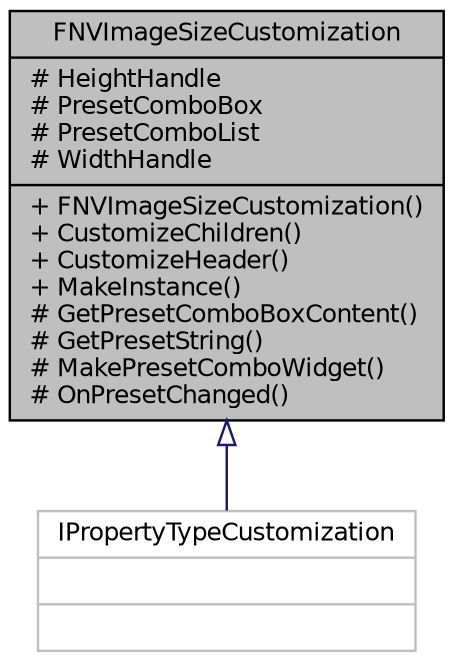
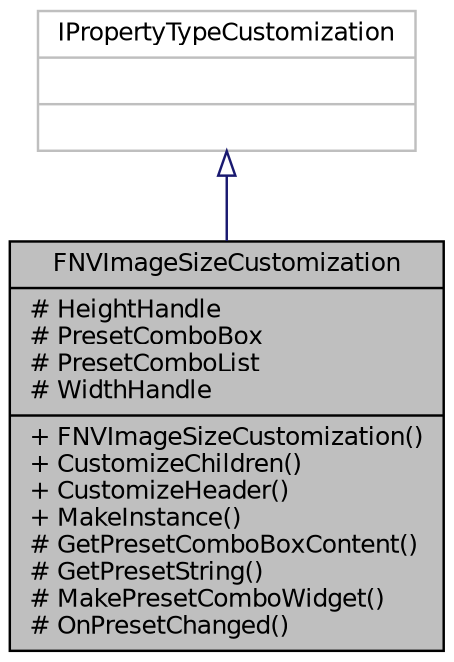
  digraph {
    node [fontname=Helvetica fontsize=10 shape=record style=filled]
    n1 [color=black fillcolor=grey75 fontcolor=black height=0.2 label="{FNVImageSizeCustomization\n|# HeightHandle\l# PresetComboBox\l# PresetComboList\l# WidthHandle\l|+ FNVImageSizeCustomization()\l+ CustomizeChildren()\l+ CustomizeHeader()\l+ MakeInstance()\l# GetPresetComboBoxContent()\l# GetPresetString()\l# MakePresetComboWidget()\l# OnPresetChanged()\l}" width=0.4]
    n2 [color=grey75 fillcolor=white height=0.2 label="{IPropertyTypeCustomization\n||}" width=0.4]
-   n1 -> n2 [arrowtail=onormal color=midnightblue dir=back fontname=Helvetica fontsize=10 labelfontname=Helvetica labelfontsize=10 style=solid]
+   n2 -> n1 [arrowtail=onormal color=midnightblue dir=back fontname=Helvetica fontsize=10 labelfontname=Helvetica labelfontsize=10 style=solid]
  }
